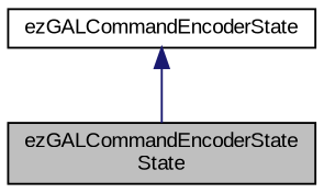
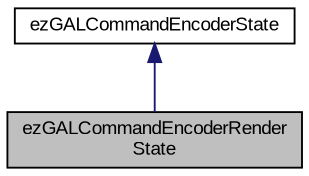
  digraph {
    fontname="Liberation Sans"
    node [color=black fontname="Liberation Sans" fontsize=10 shape=record style=filled]
-   n1 [fillcolor=grey75 fontcolor=black height=0.2 label="ezGALCommandEncoderState\lState" width=0.4]
+   n1 [fillcolor=grey75 fontcolor=black height=0.2 label="ezGALCommandEncoderRender\lState" width=0.4]
    n2 [fillcolor=white height=0.2 label=ezGALCommandEncoderState width=0.4]
    n2 -> n1 [color=midnightblue dir=back fontname="Liberation Sans" fontsize=10 labelfontname=Helvetica labelfontsize=10 style=solid]
  }
